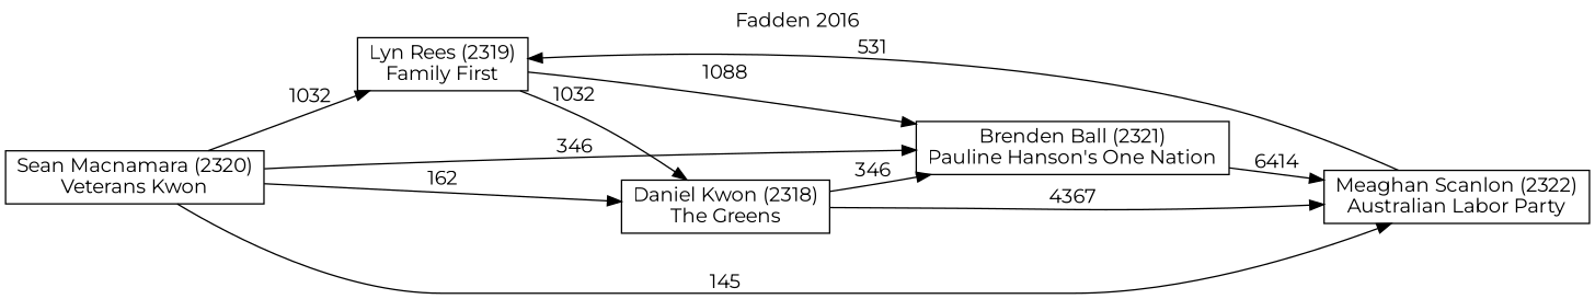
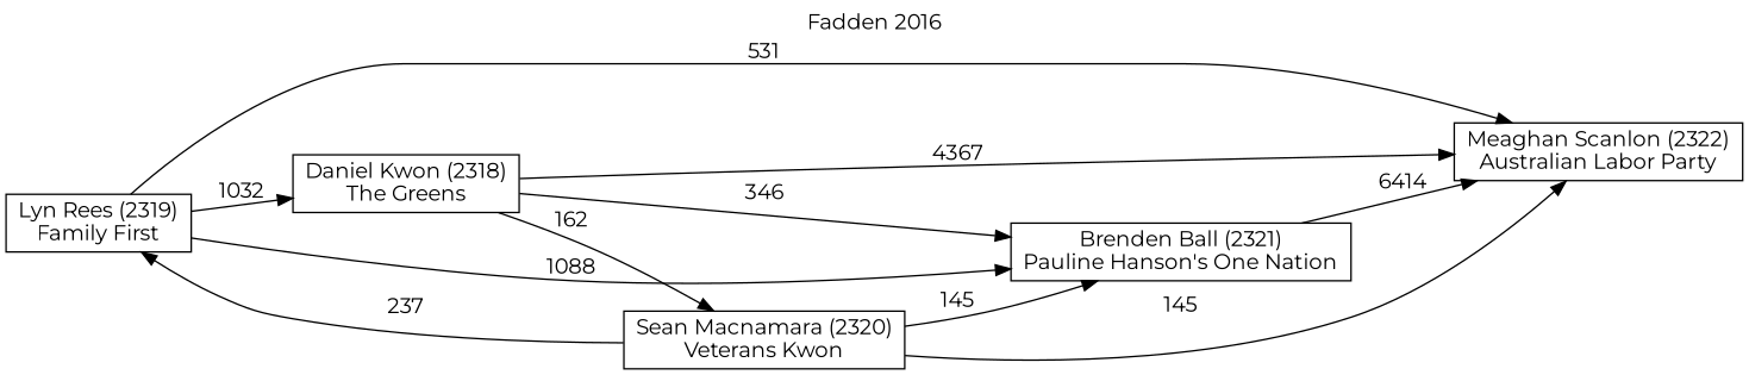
  digraph {
    fontname=Montserrat
    label="Fadden 2016"
    labelloc=t
    mclimit=10
    rankdir=LR
    node [fontname=Montserrat shape=box]
    edge [fontname=Montserrat]
    n1 [label="Lyn Rees (2319)\nFamily First"]
    n2 [label="Daniel Kwon (2318)\nThe Greens"]
    n3 [label="Meaghan Scanlon (2322)\nAustralian Labor Party"]
    n4 [label="Brenden Ball (2321)\nPauline Hanson's One Nation"]
    n5 [label="Sean Macnamara (2320)\nVeterans Kwon"]
    n1 -> n2 [label=1032]
-   n3 -> n1 [label=531]
+   n1 -> n3 [label=531]
    n1 -> n4 [label=1088]
    n2 -> n3 [label=4367]
    n2 -> n4 [label=346]
    n4 -> n3 [label=6414]
-   n5 -> n1 [label=1032]
-   n5 -> n2 [label=162]
+   n5 -> n1 [label=237]
+   n2 -> n5 [label=162]
    n5 -> n3 [label=145]
-   n5 -> n4 [label=346]
+   n5 -> n4 [label=145]
  }
